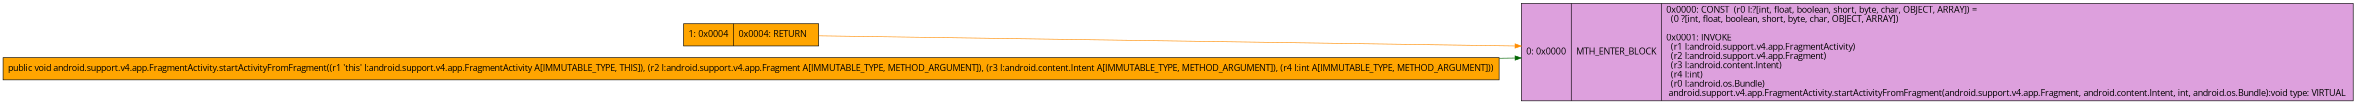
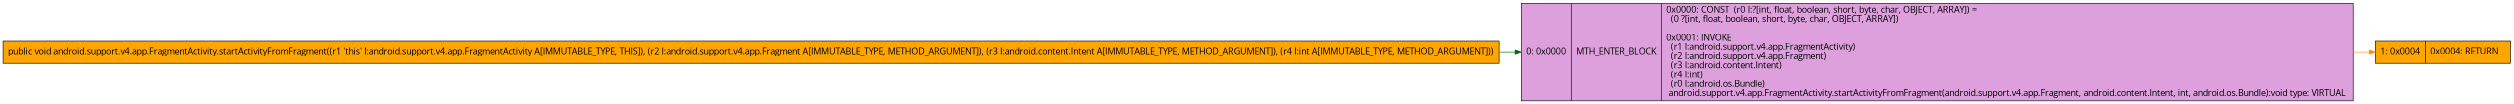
  digraph {
    rankdir=LR
    fontname="Open Sans"
    node [shape=record style=filled fillcolor=orange fontname="Open Sans"]
    edge [fontname="Open Sans"]
    n1 [label="{0\:\ 0x0000|MTH_ENTER_BLOCK\l|0x0000: CONST  (r0 I:?[int, float, boolean, short, byte, char, OBJECT, ARRAY]) = \l  (0 ?[int, float, boolean, short, byte, char, OBJECT, ARRAY])\l \l0x0001: INVOKE  \l  (r1 I:android.support.v4.app.FragmentActivity)\l  (r2 I:android.support.v4.app.Fragment)\l  (r3 I:android.content.Intent)\l  (r4 I:int)\l  (r0 I:android.os.Bundle)\l android.support.v4.app.FragmentActivity.startActivityFromFragment(android.support.v4.app.Fragment, android.content.Intent, int, android.os.Bundle):void type: VIRTUAL \l}" fillcolor=plum]
    n2 [label="{1\:\ 0x0004|0x0004: RETURN   \l}"]
    n3 [label="{public void android.support.v4.app.FragmentActivity.startActivityFromFragment((r1 'this' I:android.support.v4.app.FragmentActivity A[IMMUTABLE_TYPE, THIS]), (r2 I:android.support.v4.app.Fragment A[IMMUTABLE_TYPE, METHOD_ARGUMENT]), (r3 I:android.content.Intent A[IMMUTABLE_TYPE, METHOD_ARGUMENT]), (r4 I:int A[IMMUTABLE_TYPE, METHOD_ARGUMENT])) }"]
-   n2 -> n1 [color=darkorange]
+   n1 -> n2 [color=darkorange]
    n3 -> n1 [color=darkgreen]
  }
